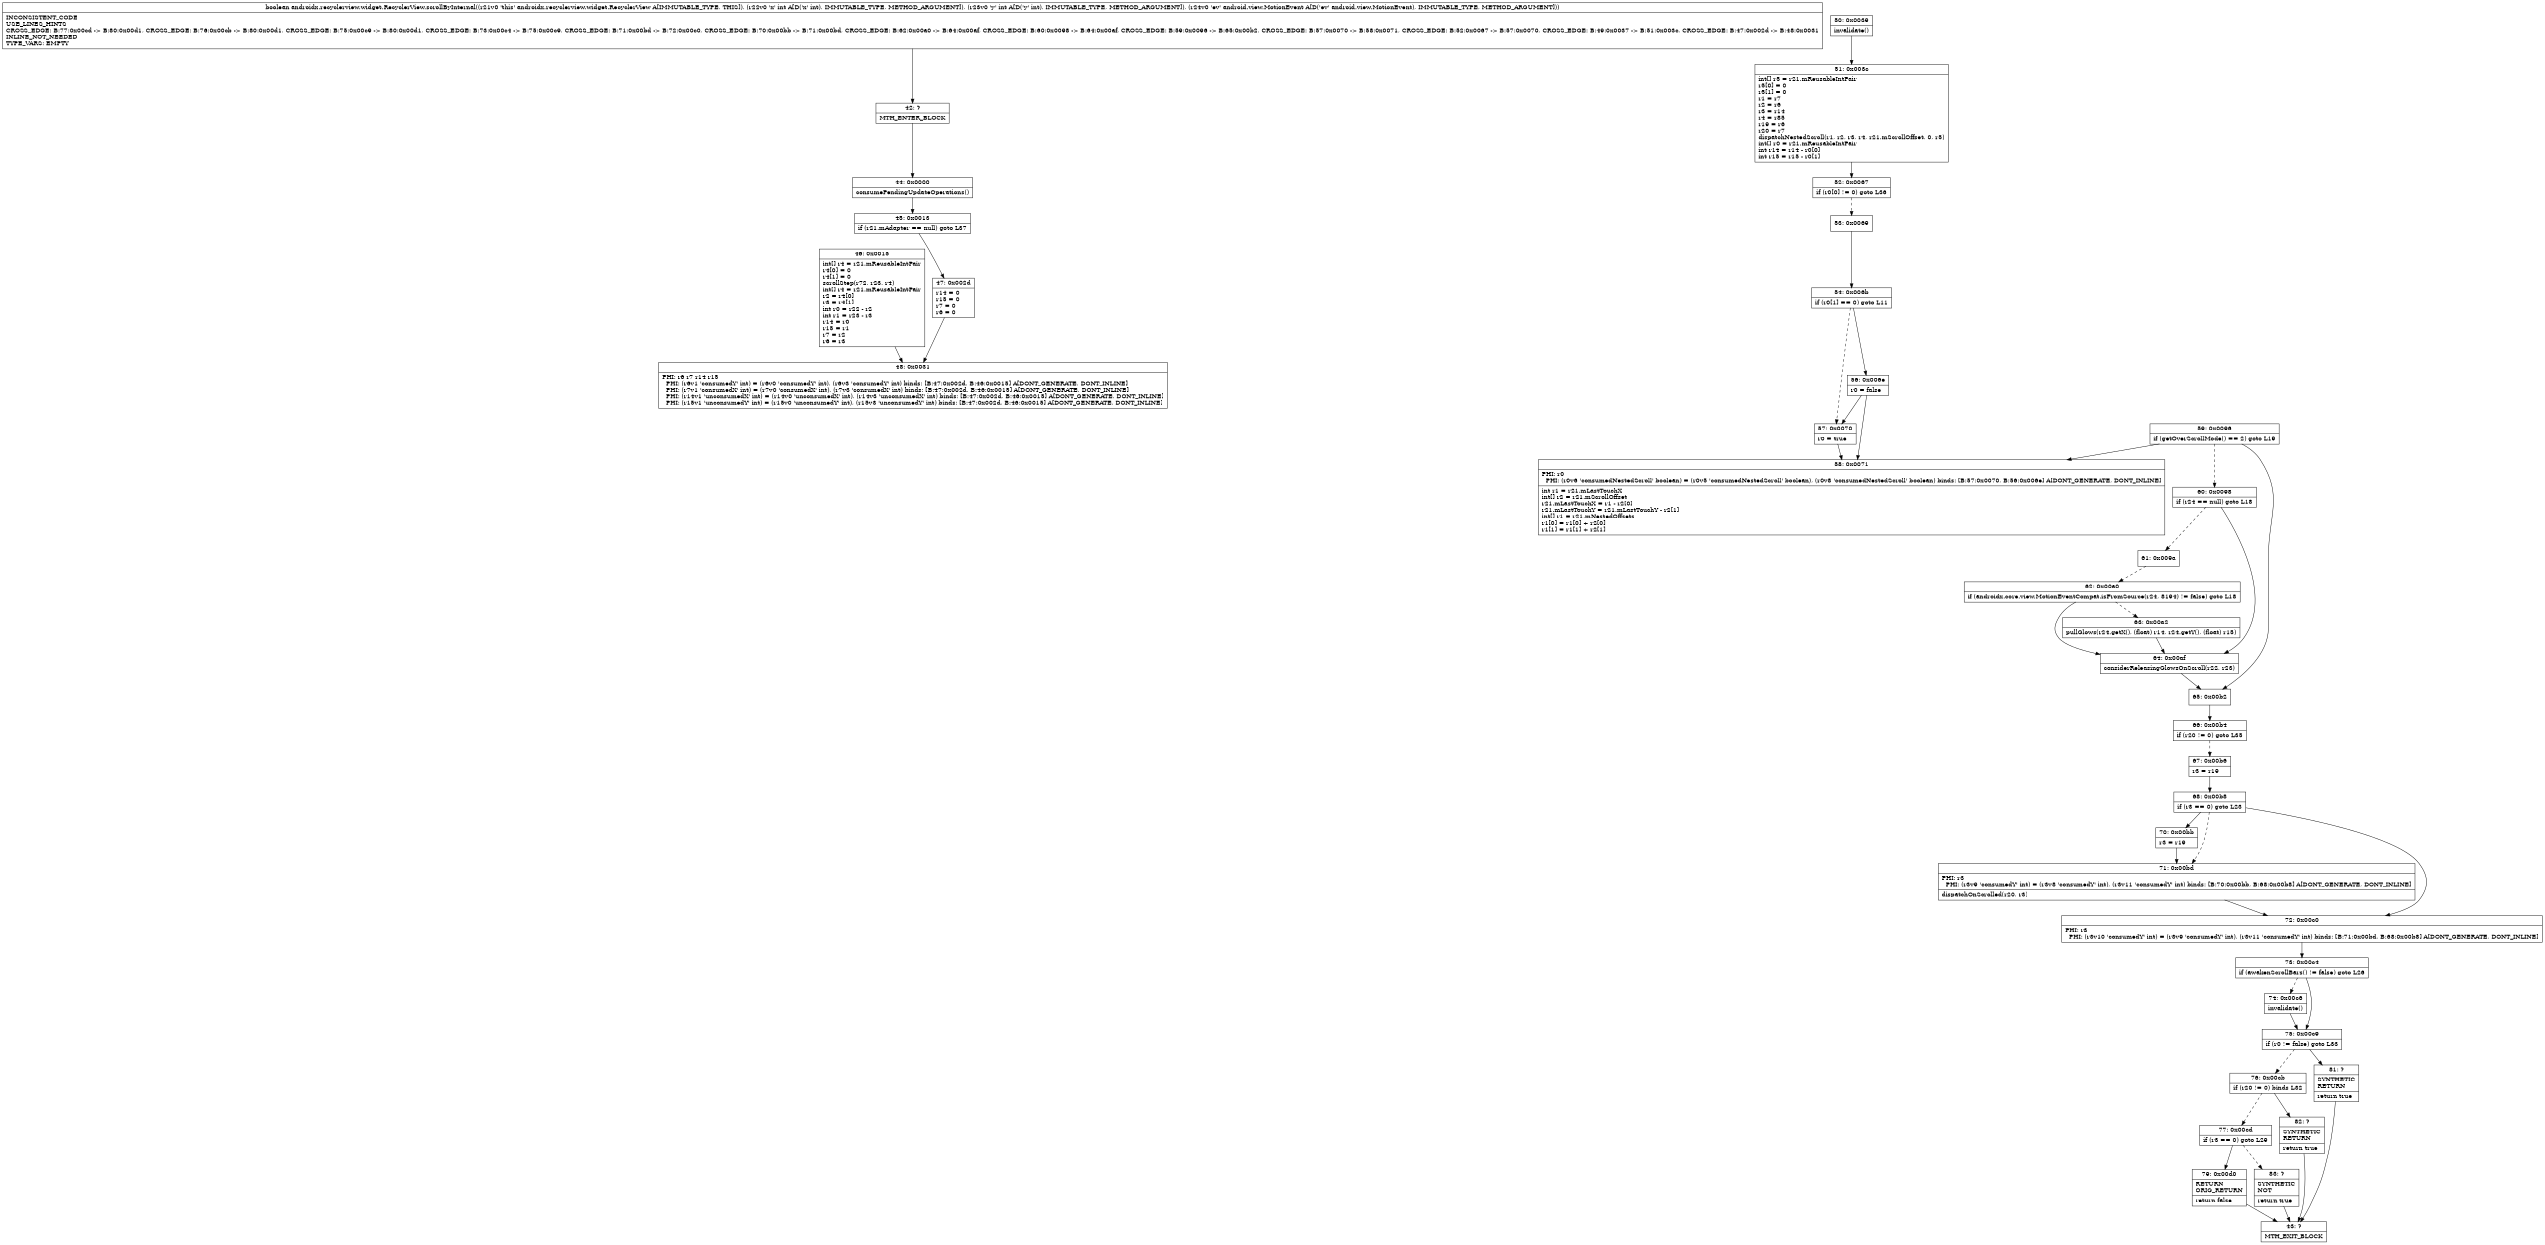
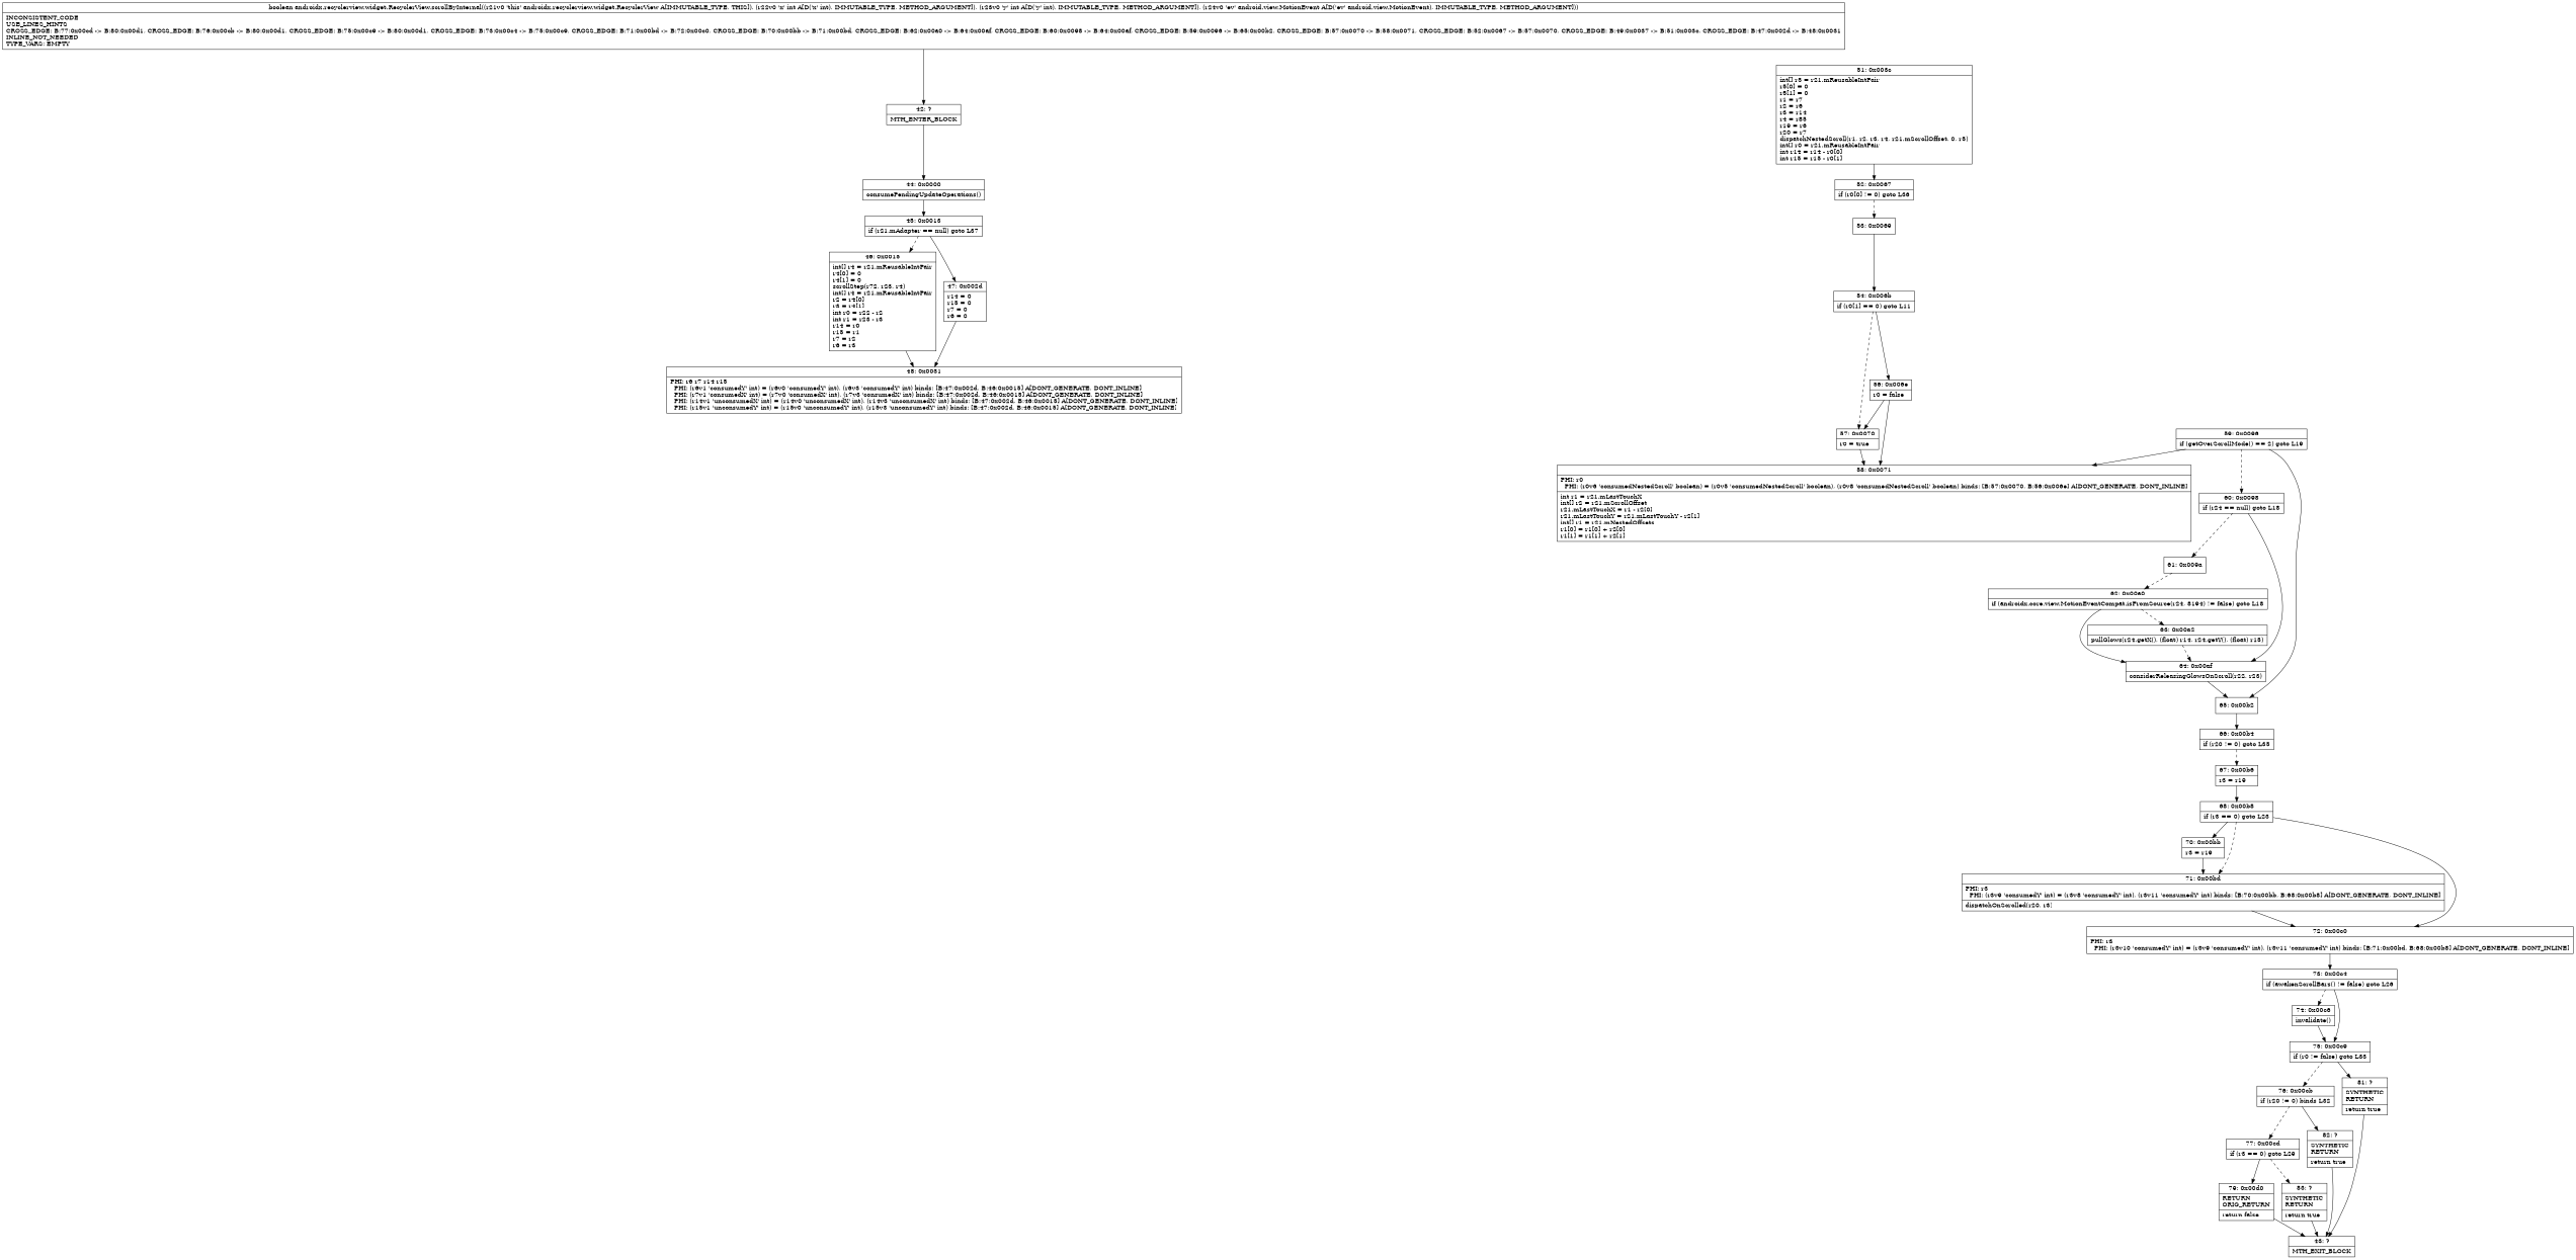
  digraph {
    node [shape=record]
    n1 [label="{42\:\ ?|MTH_ENTER_BLOCK\l}"]
    n2 [label="{44\:\ 0x0000|consumePendingUpdateOperations()\l}"]
    n3 [label="{45\:\ 0x0013|if (r21.mAdapter == null) goto L37\l}"]
    n4 [label="{46\:\ 0x0015|int[] r4 = r21.mReusableIntPair\lr4[0] = 0\lr4[1] = 0\lscrollStep(r72, r23, r4)\lint[] r4 = r21.mReusableIntPair\lr2 = r4[0]\lr3 = r4[1]\lint r0 = r22 \- r2\lint r1 = r23 \- r3\lr14 = r0\lr15 = r1\lr7 = r2\lr6 = r3\l}"]
    n5 [label="{47\:\ 0x002d|r14 = 0\lr15 = 0\lr7 = 0\lr6 = 0\l}"]
    n6 [label="{48\:\ 0x0031|PHI: r6 r7 r14 r15 \l  PHI: (r6v1 'consumedY' int) = (r6v0 'consumedY' int), (r6v3 'consumedY' int) binds: [B:47:0x002d, B:46:0x0015] A[DONT_GENERATE, DONT_INLINE]\l  PHI: (r7v1 'consumedX' int) = (r7v0 'consumedX' int), (r7v3 'consumedX' int) binds: [B:47:0x002d, B:46:0x0015] A[DONT_GENERATE, DONT_INLINE]\l  PHI: (r14v1 'unconsumedX' int) = (r14v0 'unconsumedX' int), (r14v3 'unconsumedX' int) binds: [B:47:0x002d, B:46:0x0015] A[DONT_GENERATE, DONT_INLINE]\l  PHI: (r15v1 'unconsumedY' int) = (r15v0 'unconsumedY' int), (r15v3 'unconsumedY' int) binds: [B:47:0x002d, B:46:0x0015] A[DONT_GENERATE, DONT_INLINE]\l}"]
-   n7 [label="{50\:\ 0x0039|invalidate()\l}"]
    n8 [label="{51\:\ 0x003c|int[] r5 = r21.mReusableIntPair\lr5[0] = 0\lr5[1] = 0\lr1 = r7\lr2 = r6\lr3 = r14\lr4 = r85\lr19 = r6\lr20 = r7\ldispatchNestedScroll(r1, r2, r3, r4, r21.mScrollOffset, 0, r5)\lint[] r0 = r21.mReusableIntPair\lint r14 = r14 \- r0[0]\lint r15 = r15 \- r0[1]\l}"]
    n9 [label="{52\:\ 0x0067|if (r0[0] != 0) goto L36\l}"]
    n10 [label="{53\:\ 0x0069}"]
    n11 [label="{54\:\ 0x006b|if (r0[1] == 0) goto L11\l}"]
    n12 [label="{57\:\ 0x0070|r0 = true\l}"]
    n13 [label="{58\:\ 0x0071|PHI: r0 \l  PHI: (r0v6 'consumedNestedScroll' boolean) = (r0v5 'consumedNestedScroll' boolean), (r0v8 'consumedNestedScroll' boolean) binds: [B:57:0x0070, B:56:0x006e] A[DONT_GENERATE, DONT_INLINE]\l|int r1 = r21.mLastTouchX\lint[] r2 = r21.mScrollOffset\lr21.mLastTouchX = r1 \- r2[0]\lr21.mLastTouchY = r21.mLastTouchY \- r2[1]\lint[] r1 = r21.mNestedOffsets\lr1[0] = r1[0] + r2[0]\lr1[1] = r1[1] + r2[1]\l}"]
    n14 [label="{56\:\ 0x006e|r0 = false\l}"]
    n15 [label="{59\:\ 0x0096|if (getOverScrollMode() == 2) goto L19\l}"]
    n16 [label="{60\:\ 0x0098|if (r24 == null) goto L18\l}"]
    n17 [label="{65\:\ 0x00b2}"]
    n18 [label="{61\:\ 0x009a}"]
    n19 [label="{64\:\ 0x00af|considerReleasingGlowsOnScroll(r22, r23)\l}"]
    n20 [label="{66\:\ 0x00b4|if (r20 != 0) goto L35\l}"]
    n21 [label="{62\:\ 0x00a0|if (androidx.core.view.MotionEventCompat.isFromSource(r24, 8194) != false) goto L18\l}"]
    n22 [label="{63\:\ 0x00a2|pullGlows(r24.getX(), (float) r14, r24.getY(), (float) r15)\l}"]
    n23 [label="{67\:\ 0x00b6|r3 = r19\l}"]
    n24 [label="{68\:\ 0x00b8|if (r3 == 0) goto L23\l}"]
    n25 [label="{70\:\ 0x00bb|r3 = r19\l}"]
    n26 [label="{71\:\ 0x00bd|PHI: r3 \l  PHI: (r3v9 'consumedY' int) = (r3v8 'consumedY' int), (r3v11 'consumedY' int) binds: [B:70:0x00bb, B:68:0x00b8] A[DONT_GENERATE, DONT_INLINE]\l|dispatchOnScrolled(r20, r3)\l}"]
    n27 [label="{72\:\ 0x00c0|PHI: r3 \l  PHI: (r3v10 'consumedY' int) = (r3v9 'consumedY' int), (r3v11 'consumedY' int) binds: [B:71:0x00bd, B:68:0x00b8] A[DONT_GENERATE, DONT_INLINE]\l}"]
    n28 [label="{73\:\ 0x00c4|if (awakenScrollBars() != false) goto L26\l}"]
    n29 [label="{74\:\ 0x00c6|invalidate()\l}"]
    n30 [label="{75\:\ 0x00c9|if (r0 != false) goto L33\l}"]
    n31 [label="{76\:\ 0x00cb|if (r20 != 0) binds L32\l}"]
    n32 [label="{81\:\ ?|SYNTHETIC\lRETURN\l|return true\l}"]
    n33 [label="{77\:\ 0x00cd|if (r3 == 0) goto L29\l}"]
    n34 [label="{82\:\ ?|SYNTHETIC\lRETURN\l|return true\l}"]
    n35 [label="{43\:\ ?|MTH_EXIT_BLOCK\l}"]
    n36 [label="{79\:\ 0x00d0|RETURN\lORIG_RETURN\l|return false\l}"]
-   n37 [label="{83\:\ ?|SYNTHETIC\lNOT\l|return true\l}"]
+   n37 [label="{83\:\ ?|SYNTHETIC\lRETURN\l|return true\l}"]
    n38 [label="{boolean androidx.recyclerview.widget.RecyclerView.scrollByInternal((r21v0 'this' androidx.recyclerview.widget.RecyclerView A[IMMUTABLE_TYPE, THIS]), (r22v0 'x' int A[D('x' int), IMMUTABLE_TYPE, METHOD_ARGUMENT]), (r23v0 'y' int A[D('y' int), IMMUTABLE_TYPE, METHOD_ARGUMENT]), (r24v0 'ev' android.view.MotionEvent A[D('ev' android.view.MotionEvent), IMMUTABLE_TYPE, METHOD_ARGUMENT]))  | INCONSISTENT_CODE\lUSE_LINES_HINTS\lCROSS_EDGE: B:77:0x00cd \-\> B:80:0x00d1, CROSS_EDGE: B:76:0x00cb \-\> B:80:0x00d1, CROSS_EDGE: B:75:0x00c9 \-\> B:80:0x00d1, CROSS_EDGE: B:73:0x00c4 \-\> B:75:0x00c9, CROSS_EDGE: B:71:0x00bd \-\> B:72:0x00c0, CROSS_EDGE: B:70:0x00bb \-\> B:71:0x00bd, CROSS_EDGE: B:62:0x00a0 \-\> B:64:0x00af, CROSS_EDGE: B:60:0x0098 \-\> B:64:0x00af, CROSS_EDGE: B:59:0x0096 \-\> B:65:0x00b2, CROSS_EDGE: B:57:0x0070 \-\> B:58:0x0071, CROSS_EDGE: B:52:0x0067 \-\> B:57:0x0070, CROSS_EDGE: B:49:0x0037 \-\> B:51:0x003c, CROSS_EDGE: B:47:0x002d \-\> B:48:0x0031\lINLINE_NOT_NEEDED\lTYPE_VARS: EMPTY\l}"]
    n1 -> n2
    n2 -> n3
+   n3 -> n4 [style=dashed]
    n3 -> n5
    n4 -> n6
    n5 -> n6
-   n7 -> n8
    n8 -> n9
    n9 -> n10 [style=dashed]
    n10 -> n11
    n11 -> n12 [style=dashed]
    n11 -> n14
    n12 -> n13
    n14 -> n12
    n14 -> n13
    n15 -> n13
    n15 -> n16 [style=dashed]
    n15 -> n17
    n16 -> n18 [style=dashed]
    n16 -> n19
    n17 -> n20
    n18 -> n21 [style=dashed]
    n19 -> n17
    n20 -> n23 [style=dashed]
    n21 -> n19
    n21 -> n22 [style=dashed]
-   n22 -> n19
+   n22 -> n19 [style=dashed]
    n23 -> n24
    n24 -> n25
    n24 -> n26 [style=dashed]
    n24 -> n27
    n25 -> n26
    n26 -> n27
    n27 -> n28
    n28 -> n29 [style=dashed]
    n28 -> n30
    n29 -> n30
    n30 -> n31 [style=dashed]
    n30 -> n32
    n31 -> n33 [style=dashed]
    n31 -> n34
    n32 -> n35
    n33 -> n36
    n33 -> n37 [style=dashed]
    n34 -> n35
    n36 -> n35
    n37 -> n35
    n38 -> n1
  }
